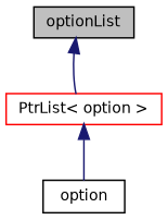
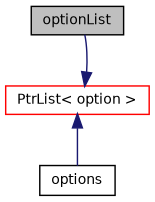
  digraph {
    node [color=black fontname=Helvetica fontsize=10 shape=record]
    edge [color=midnightblue dir=back fontname=Helvetica fontsize=10 labelfontname=Helvetica labelfontsize=10 style=solid]
    n1 [fillcolor=grey75 fontcolor=black height=0.2 label=optionList style=filled width=0.4]
-   n2 [height=0.2 label=option width=0.4]
+   n2 [height=0.2 label=options width=0.4]
    n3 [color=red height=0.2 label="PtrList\< option \>" width=0.4]
-   n1 -> n3
+   n3 -> n1
    n3 -> n2
  }
